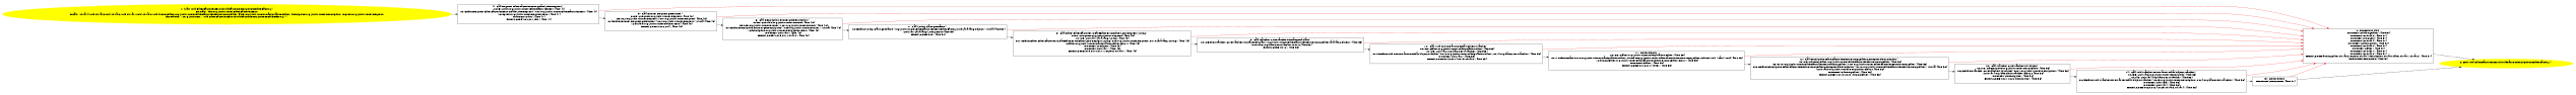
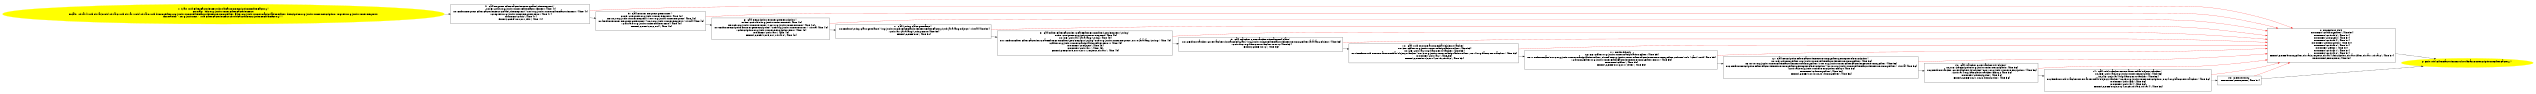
  digraph {
    rankdir=LR
    node [shape=box]
    n1 [color=yellow label="1: Start void FilterFactoriesTest.shouldPassOnDescriptionToFilterFactory()\nFormals:  this:org.junit.runner.FilterFactoriesTest*\nLocals:  $irvar4:void $irvar3:void $irvar2:void $irvar1:void $irvar0:void dummyFilter:org.junit.runner.FilterFactoriesTest$DummyFilter* filter:org.junit.runner.manipulation.Filter* description:org.junit.runner.Description* request:org.junit.runner.Request*\nAnnotation: <_org.junit.Test> void FilterFactoriesTest.shouldPassOnDescriptionToFilterFactory()() \n  " style=filled shape=""]
    n2 [label="4:  Call Request FilterFactoriesTest.createSuiteRequest() \n   n$0=*&this:org.junit.runner.FilterFactoriesTest* [line 47]\n  n$1=_fun_Request FilterFactoriesTest.createSuiteRequest()(n$0:org.junit.runner.FilterFactoriesTest*) [line 47]\n  *&request:org.junit.runner.Request*=n$1 [line 47]\n  NULLIFY(&this); [line 47]\n  EXIT_SCOPE(n$0,n$1,this); [line 47]\n "]
    n3 [label="3:  exceptions sink \n   NULLIFY(&dummyFilter); [line 57]\n  NULLIFY(&$irvar3); [line 57]\n  NULLIFY(&request); [line 57]\n  NULLIFY(&$irvar4); [line 57]\n  NULLIFY(&description); [line 57]\n  NULLIFY(&$irvar0); [line 57]\n  NULLIFY(&filter); [line 57]\n  NULLIFY(&$irvar1); [line 57]\n  NULLIFY(&$irvar2); [line 57]\n  EXIT_SCOPE(dummyFilter,$irvar3,request,$irvar4,description,$irvar0,filter,$irvar1,$irvar2); [line 57]\n  APPLY_ABSTRACTION; [line 57]\n "]
    n4 [label="5:  Call Runner Request.getRunner() \n   n$2=*&request:org.junit.runner.Request* [line 48]\n  _=*n$2:org.junit.runner.Request*(root org.junit.runner.Request) [line 48]\n  n$4=_fun_Runner Request.getRunner()(n$2:org.junit.runner.Request*) virtual [line 48]\n  *&$irvar0:org.junit.runner.Runner*=n$4 [line 48]\n  EXIT_SCOPE(_,n$2,n$4); [line 48]\n "]
    n5 [color=yellow label="2: Exit void FilterFactoriesTest.shouldPassOnDescriptionToFilterFactory() \n  " style=filled shape=""]
    n6 [label="6:  Call Description Runner.getDescription() \n   n$5=*&$irvar0:org.junit.runner.Runner* [line 48]\n  _=*n$5:org.junit.runner.Runner*(root org.junit.runner.Runner) [line 48]\n  n$7=_fun_Description Runner.getDescription()(n$5:org.junit.runner.Runner*) virtual [line 48]\n  *&description:org.junit.runner.Description*=n$7 [line 48]\n  NULLIFY(&$irvar0); [line 48]\n  EXIT_SCOPE(_,n$5,n$7,$irvar0); [line 48]\n "]
    n7 [label="7:  Call String Class.getName() \n   n$8=_fun_String Class.getName()(org.junit.runner.FilterFactoriesTest$FilterFactoryStub:java.lang.Object*) virtual [line 50]\n  *&$irvar1:java.lang.String*=n$8 [line 50]\n  EXIT_SCOPE(n$8); [line 50]\n "]
    n8 [label="8:  Call Filter FilterFactories.createFilterFromFilterSpec(Request,String) \n   n$9=*&request:org.junit.runner.Request* [line 49]\n  n$10=*&$irvar1:java.lang.String* [line 49]\n  n$11=_fun_Filter FilterFactories.createFilterFromFilterSpec(Request,String)(n$9:org.junit.runner.Request*,n$10:java.lang.String*) [line 49]\n  *&filter:org.junit.runner.manipulation.Filter*=n$11 [line 49]\n  NULLIFY(&request); [line 49]\n  NULLIFY(&$irvar1); [line 49]\n  EXIT_SCOPE(n$9,n$10,n$11,request,$irvar1); [line 49]\n "]
    n9 [label="9:  Call Matcher CoreMatchers.instanceOf(Class) \n   n$12=_fun_Matcher CoreMatchers.instanceOf(Class)(org.junit.runner.FilterFactoriesTest$DummyFilter:java.lang.Object*) [line 53]\n  *&$irvar2:org.hamcrest.Matcher*=n$12 [line 53]\n  EXIT_SCOPE(n$12); [line 53]\n "]
    n10 [label="10:  Call void Assume.assumeThat(Object,Matcher) \n   n$13=*&filter:org.junit.runner.manipulation.Filter* [line 53]\n  n$14=*&$irvar2:org.hamcrest.Matcher* [line 53]\n  n$15=_fun_void Assume.assumeThat(Object,Matcher)(n$13:org.junit.runner.manipulation.Filter*,n$14:org.hamcrest.Matcher*) [line 53]\n  NULLIFY(&$irvar2); [line 53]\n  EXIT_SCOPE(n$13,n$14,n$15,$irvar2); [line 53]\n "]
    n11 [label="11:  method_body \n   n$16=*&filter:org.junit.runner.manipulation.Filter* [line 55]\n  n$17=_fun___cast(n$16:org.junit.runner.manipulation.Filter*,sizeof(t=org.junit.runner.FilterFactoriesTest$DummyFilter;sub_t=( sub )(cast)):void) [line 55]\n  *&dummyFilter:org.junit.runner.FilterFactoriesTest$DummyFilter*=n$17 [line 55]\n  NULLIFY(&filter); [line 55]\n  EXIT_SCOPE(n$16,n$17,filter); [line 55]\n "]
    n12 [label="12:  Call Description FilterFactoriesTest$DummyFilter.getTopLevelDescription() \n   n$18=*&dummyFilter:org.junit.runner.FilterFactoriesTest$DummyFilter* [line 56]\n  _=*n$18:org.junit.runner.FilterFactoriesTest$DummyFilter*(root org.junit.runner.FilterFactoriesTest$DummyFilter) [line 56]\n  n$20=_fun_Description FilterFactoriesTest$DummyFilter.getTopLevelDescription()(n$18:org.junit.runner.FilterFactoriesTest$DummyFilter*) virtual [line 56]\n  *&$irvar3:org.junit.runner.Description*=n$20 [line 56]\n  NULLIFY(&dummyFilter); [line 56]\n  EXIT_SCOPE(_,n$18,n$20,dummyFilter); [line 56]\n "]
    n13 [label="13:  Call Matcher CoreMatchers.is(Object) \n   n$21=*&description:org.junit.runner.Description* [line 56]\n  n$22=_fun_Matcher CoreMatchers.is(Object)(n$21:org.junit.runner.Description*) [line 56]\n  *&$irvar4:org.hamcrest.Matcher*=n$22 [line 56]\n  NULLIFY(&description); [line 56]\n  EXIT_SCOPE(n$21,n$22,description); [line 56]\n "]
    n14 [label="14:  Call void MatcherAssert.assertThat(Object,Matcher) \n   n$23=*&$irvar3:org.junit.runner.Description* [line 56]\n  n$24=*&$irvar4:org.hamcrest.Matcher* [line 56]\n  n$25=_fun_void MatcherAssert.assertThat(Object,Matcher)(n$23:org.junit.runner.Description*,n$24:org.hamcrest.Matcher*) [line 56]\n  NULLIFY(&$irvar3); [line 56]\n  NULLIFY(&$irvar4); [line 56]\n  EXIT_SCOPE(n$23,n$24,n$25,$irvar3,$irvar4); [line 56]\n "]
-   n15 [label="15:  method_line \n   APPLY_ABSTRACTION; [line 57]\n "]
+   n15 [label="15:  method_body \n   APPLY_ABSTRACTION; [line 57]\n "]
    n1 -> n2
    n2 -> n3 [color=red]
    n2 -> n4
    n3 -> n5
    n4 -> n3 [color=red]
    n4 -> n6
    n6 -> n3 [color=red]
    n6 -> n7
    n7 -> n3 [color=red]
    n7 -> n8
    n8 -> n3 [color=red]
    n8 -> n9
    n9 -> n3 [color=red]
    n9 -> n10
    n10 -> n3 [color=red]
    n10 -> n11
    n11 -> n3 [color=red]
    n11 -> n12
    n12 -> n3 [color=red]
    n12 -> n13
    n13 -> n3 [color=red]
    n13 -> n14
    n14 -> n3 [color=red]
    n14 -> n15
    n15 -> n3 [color=red]
    n15 -> n5
  }
